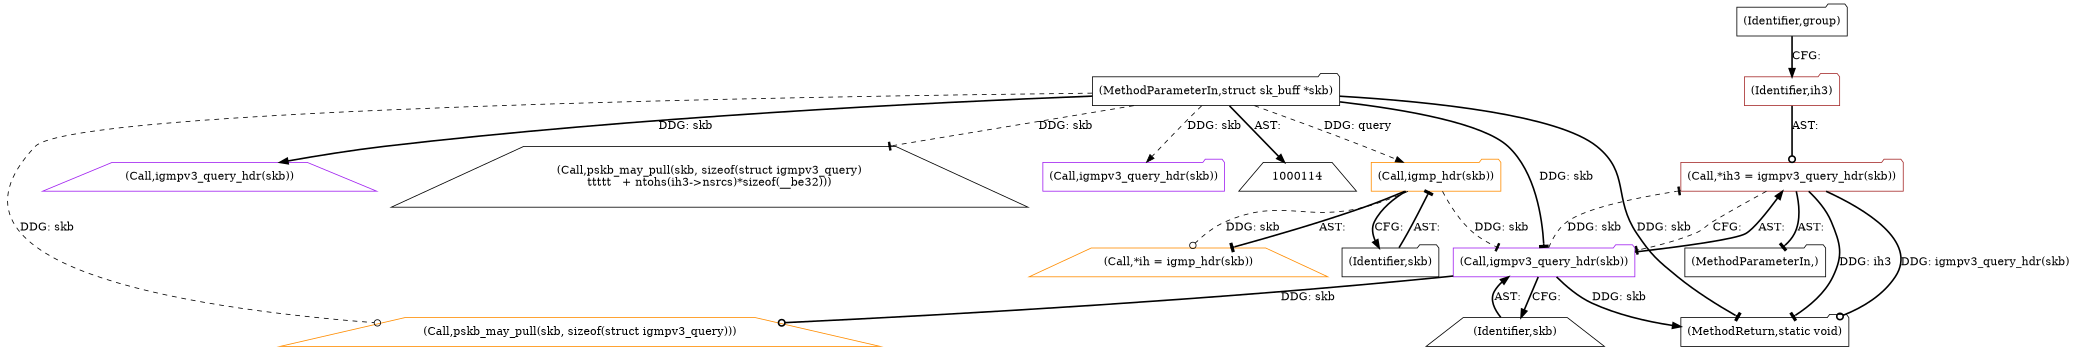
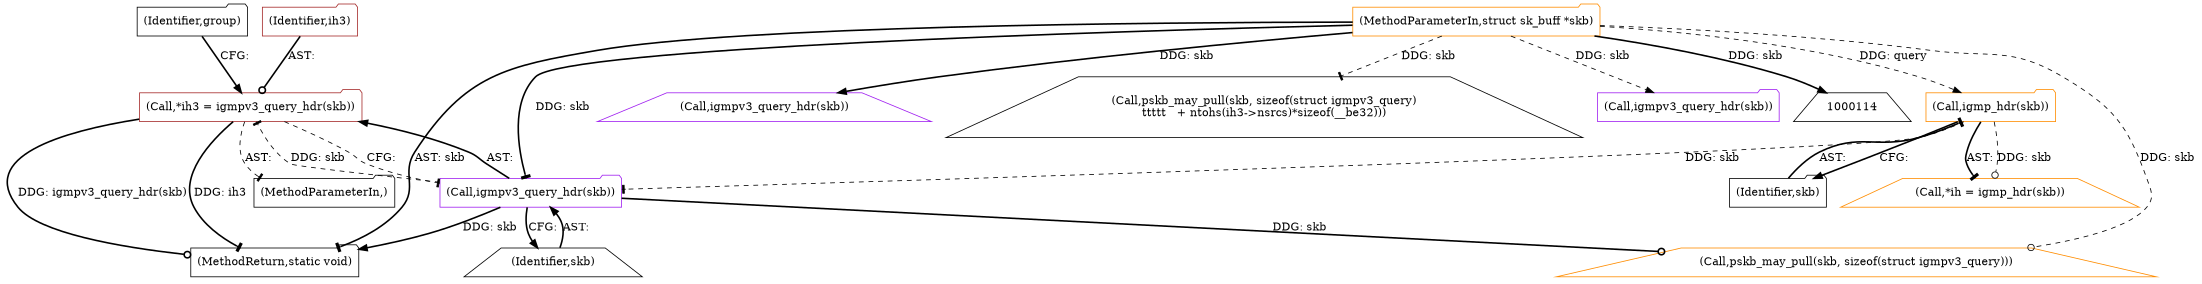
  digraph {
    node [color=black shape=folder]
    edge [arrowhead=tee style=bold]
    n1 [color=brown label="(Call,*ih3 = igmpv3_query_hdr(skb))"]
    n2 [color=purple label="(Call,igmpv3_query_hdr(skb))"]
    n3 [label="(MethodParameterIn,)"]
    n4 [label="(MethodReturn,static void)"]
    n5 [label="(Identifier,skb)" shape=trapezium]
    n6 [color=darkorange label="(Call,pskb_may_pull(skb, sizeof(struct igmpv3_query)))" shape=trapezium]
    n7 [color=darkorange label="(Call,igmp_hdr(skb))"]
    n8 [color=darkorange label="(Call,*ih = igmp_hdr(skb))" shape=trapezium]
    n9 [label="(Identifier,skb)"]
-   n10 [label="(MethodParameterIn,struct sk_buff *skb)"]
+   n10 [color=darkorange label="(MethodParameterIn,struct sk_buff *skb)"]
    n11 [color=purple label="(Call,igmpv3_query_hdr(skb))" shape=trapezium]
    n12 [label="(Call,pskb_may_pull(skb, sizeof(struct igmpv3_query)\n\t\t\t\t\t   + ntohs(ih3->nsrcs)*sizeof(__be32)))" shape=trapezium]
    n13 [color=purple label="(Call,igmpv3_query_hdr(skb))"]
    1000114 [shape=trapezium]
    n15 [label="(Identifier,group)"]
    n16 [color=brown label="(Identifier,ih3)"]
    n1 -> n2 [label="CFG: " style=dashed]
-   n1 -> n3 [label="AST: "]
+   n1 -> n3 [label="AST: " style=dashed]
    n1 -> n4 [label="DDG: ih3"]
    n1 -> n4 [arrowhead=odot label="DDG: igmpv3_query_hdr(skb)"]
    n2 -> n1 [arrowhead=normal label="AST: "]
    n2 -> n1 [label="DDG: skb" style=dashed]
    n2 -> n4 [arrowhead=normal label="DDG: skb"]
    n2 -> n5 [arrowhead=normal label="CFG: "]
    n2 -> n6 [arrowhead=odot label="DDG: skb"]
    n5 -> n2 [arrowhead=normal label="AST: "]
    n7 -> n2 [label="DDG: skb" style=dashed]
    n7 -> n8 [label="AST: "]
    n7 -> n8 [arrowhead=odot label="DDG: skb" style=dashed]
    n7 -> n9 [arrowhead=normal label="CFG: "]
    n9 -> n7 [label="AST: "]
    n10 -> n2 [label="DDG: skb"]
-   n10 -> n4 [label="DDG: skb"]
+   n10 -> n4 [label="AST: skb"]
    n10 -> n6 [arrowhead=odot label="DDG: skb" style=dashed]
    n10 -> n7 [arrowhead=normal label="DDG: query" style=dashed]
    n10 -> n11 [arrowhead=normal label="DDG: skb"]
    n10 -> n12 [label="DDG: skb" style=dashed]
    n10 -> n13 [arrowhead=normal label="DDG: skb" style=dashed]
-   n10 -> 1000114 [arrowhead=normal label="AST: "]
-   n15 -> n16 [arrowhead=normal label="CFG: "]
+   n10 -> 1000114 [arrowhead=normal label="DDG: skb"]
+   n15 -> n1 [arrowhead=normal label="CFG: "]
    n16 -> n1 [arrowhead=odot label="AST: "]
  }
